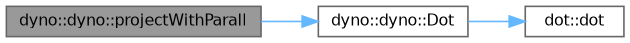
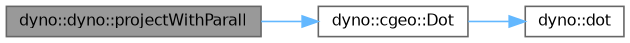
  digraph {
    rankdir=LR
    node [color=grey40 fillcolor=white fontname=Helvetica fontsize=10 shape=box style=filled]
    edge [color=steelblue1 fontname=Helvetica fontsize=10 labelfontname=Helvetica labelfontsize=10 style=solid]
    n1 [color=gray40 fillcolor=grey60 fontcolor=black height=0.2 label="dyno::dyno::projectWithParall" width=0.4]
-   n2 [height=0.2 label="dyno::dyno::Dot" width=0.4]
-   n3 [height=0.2 label="dot::dot" width=0.4]
+   n2 [height=0.2 label="dyno::cgeo::Dot" width=0.4]
+   n3 [height=0.2 label="dyno::dot" width=0.4]
    n1 -> n2
    n2 -> n3
  }
